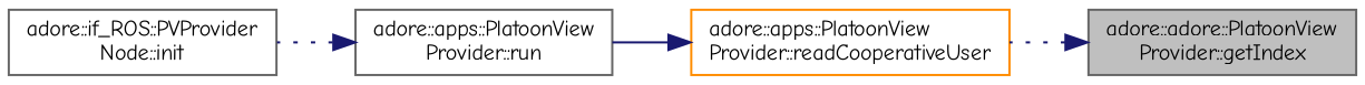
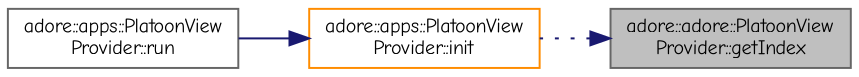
  digraph {
    fontname="Comic Neue"
    rankdir=RL
    node [color=gray40 fillcolor=white fontname="Comic Neue" fontsize=10 shape=record style=filled]
    edge [color=midnightblue dir=back fontname="Comic Neue" fontsize=10 labelfontname=Helvetica labelfontsize=10 style=dotted]
    n1 [fillcolor=grey75 fontcolor=black height=0.2 label="adore::adore::PlatoonView\lProvider::getIndex" width=0.4]
-   n2 [color=darkorange height=0.2 label="adore::apps::PlatoonView\lProvider::readCooperativeUser" width=0.4]
+   n2 [color=darkorange height=0.2 label="adore::apps::PlatoonView\lProvider::init" width=0.4]
    n3 [height=0.2 label="adore::apps::PlatoonView\lProvider::run" width=0.4]
-   n4 [height=0.2 label="adore::if_ROS::PVProvider\lNode::init" width=0.4]
    n1 -> n2
    n2 -> n3 [style=solid]
-   n3 -> n4
  }
